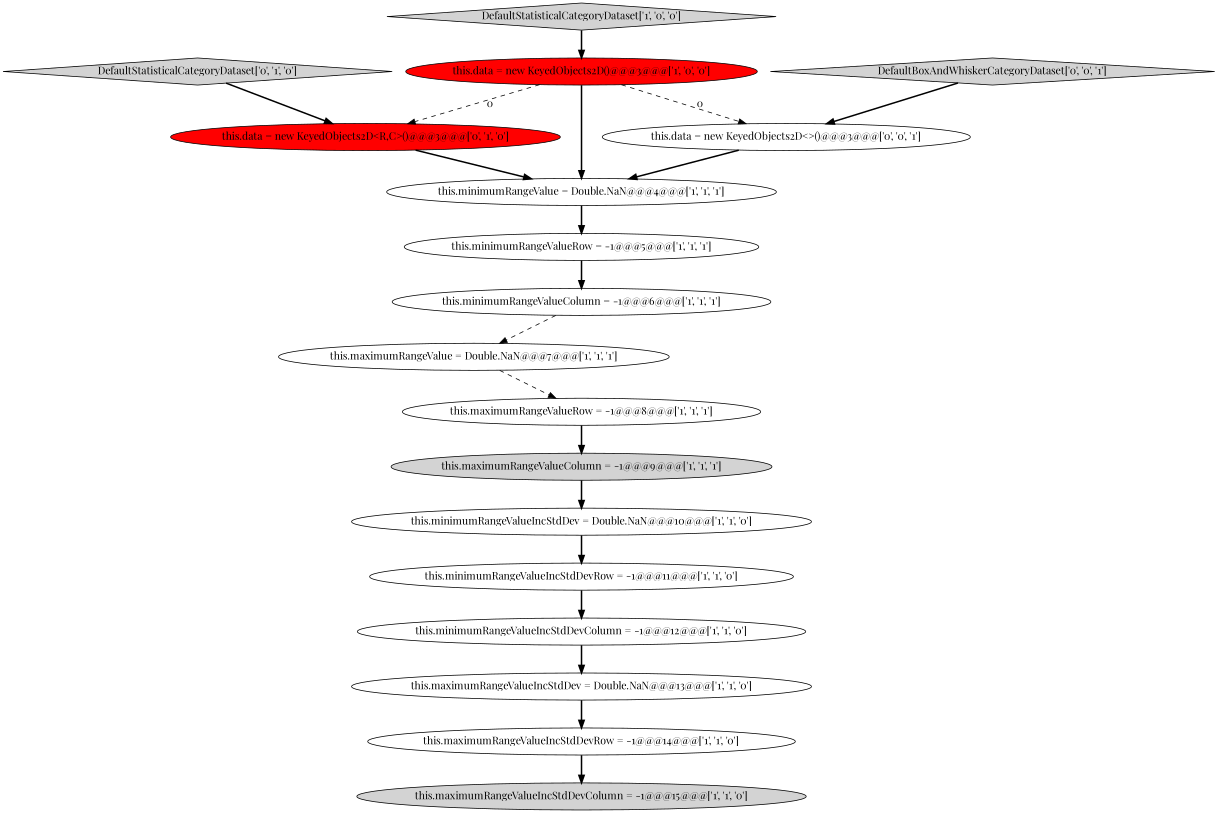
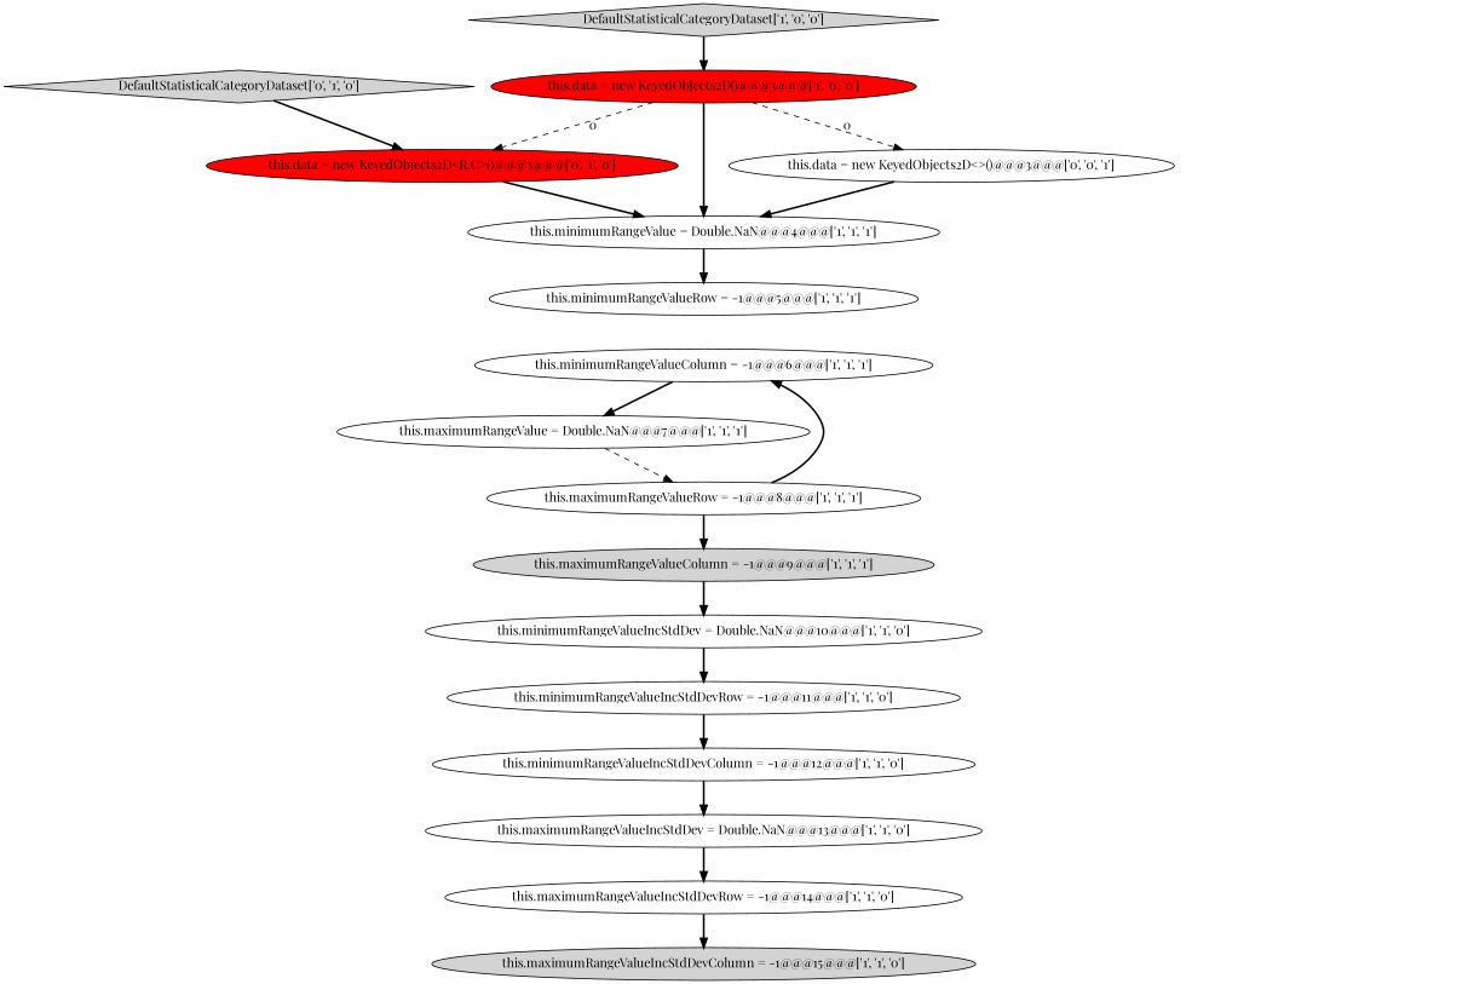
  digraph {
    fontname="Playfair Display"
    node [fillcolor=white fontname="Playfair Display" shape=ellipse style=filled]
    edge [fontname="Playfair Display" style=bold]
    n1 [label="this.data = new KeyedObjects2D<>()@@@3@@@['0', '0', '1']"]
    n2 [label="this.minimumRangeValue = Double.NaN@@@4@@@['1', '1', '1']"]
    n3 [label="this.minimumRangeValueRow = -1@@@5@@@['1', '1', '1']"]
    n4 [label="this.minimumRangeValueColumn = -1@@@6@@@['1', '1', '1']"]
    n5 [label="this.maximumRangeValue = Double.NaN@@@7@@@['1', '1', '1']"]
    n6 [fillcolor=lightgray label="DefaultStatisticalCategoryDataset['0', '1', '0']" shape=diamond]
    n7 [fillcolor=red label="this.data = new KeyedObjects2D<R,C>()@@@3@@@['0', '1', '0']"]
-   n8 [fillcolor=lightgray label="DefaultBoxAndWhiskerCategoryDataset['0', '0', '1']" shape=diamond]
    n9 [label="this.minimumRangeValueIncStdDevColumn = -1@@@12@@@['1', '1', '0']"]
    n10 [label="this.maximumRangeValueIncStdDev = Double.NaN@@@13@@@['1', '1', '0']"]
    n11 [label="this.maximumRangeValueIncStdDevRow = -1@@@14@@@['1', '1', '0']"]
    n12 [label="this.maximumRangeValueRow = -1@@@8@@@['1', '1', '1']"]
    n13 [label="this.minimumRangeValueIncStdDevRow = -1@@@11@@@['1', '1', '0']"]
    n14 [fillcolor=lightgray label="this.maximumRangeValueIncStdDevColumn = -1@@@15@@@['1', '1', '0']"]
    n15 [fillcolor=lightgray label="this.maximumRangeValueColumn = -1@@@9@@@['1', '1', '1']"]
    n16 [fillcolor=lightgray label="DefaultStatisticalCategoryDataset['1', '0', '0']" shape=diamond]
    n17 [fillcolor=red label="this.data = new KeyedObjects2D()@@@3@@@['1', '0', '0']"]
    n18 [label="this.minimumRangeValueIncStdDev = Double.NaN@@@10@@@['1', '1', '0']"]
    n1 -> n2
    n2 -> n3
-   n3 -> n4
-   n4 -> n5 [style=dashed]
+   n12 -> n4
+   n4 -> n5
    n5 -> n12 [style=dashed]
    n6 -> n7
    n7 -> n2
-   n8 -> n1
    n9 -> n10
    n10 -> n11
    n11 -> n14
    n12 -> n15
    n13 -> n9
    n15 -> n18
    n16 -> n17
    n17 -> n1 [label=0 style=dashed]
    n17 -> n2
    n17 -> n7 [label=0 style=dashed]
    n18 -> n13
  }
